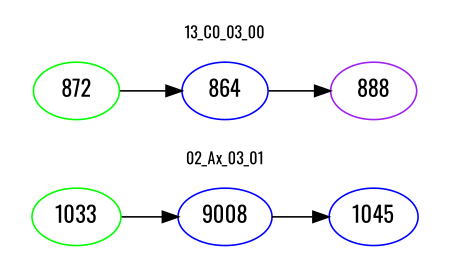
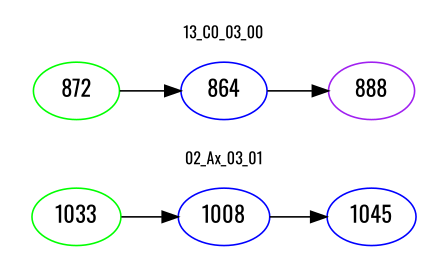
  digraph {
    fontname=Oswald
    rankdir=LR
    node [color=blue fontname=Oswald]
    edge [color=black fontname=Oswald]
    n1 [color=green label=1033]
-   n2 [label=9008]
+   n2 [label=1008]
    n3 [label=1045]
    n4 [color=green label=872]
    n5 [label=864]
    n6 [color=purple label=888]
    subgraph cluster_1 {
      color=white
      fontsize=10
      label="02_Ax_03_01"
      n1
      n2
      n3
    }
    subgraph cluster_2 {
      color=white
      fontsize=10
      label="13_C0_03_00"
      n4
      n5
      n6
    }
    n1 -> n2
    n2 -> n3
    n4 -> n5
    n5 -> n6
  }
